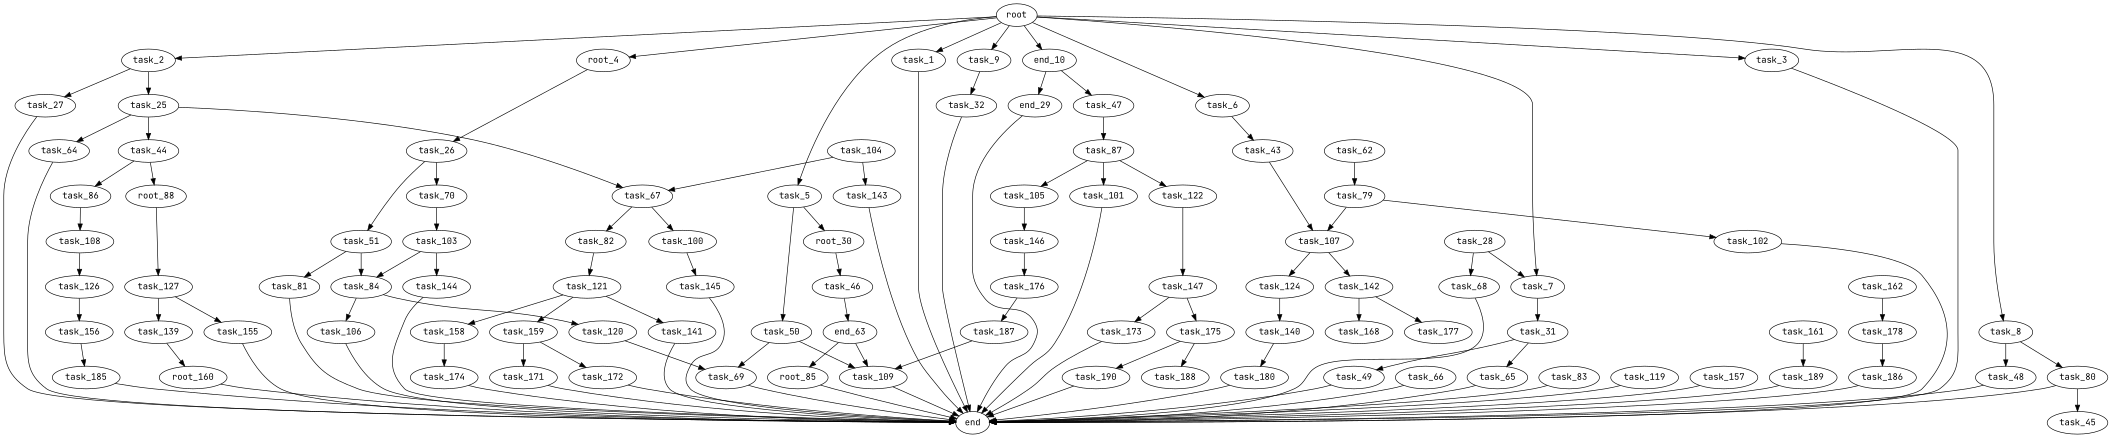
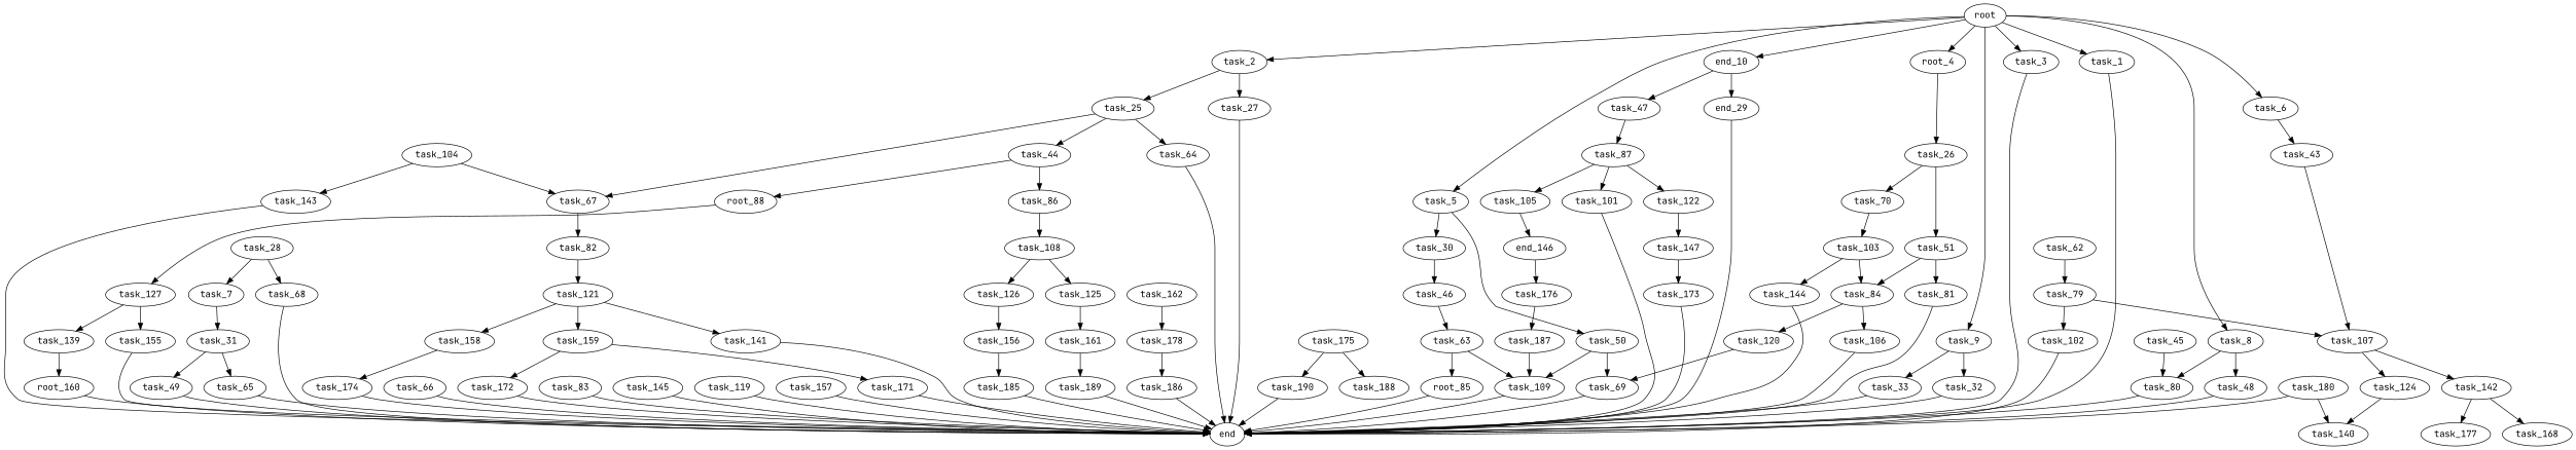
  digraph {
    fontname="JetBrains Mono"
    node [fontname="JetBrains Mono"]
    edge [fontname="JetBrains Mono"]
    root
    task_1
    task_2
    task_3
    n5 [label=root_4]
    task_5
    task_6
    task_7
    task_8
    task_9
    n11 [label=end_10]
    end
    task_25
    task_27
    task_26
-   task_30 [label=root_30]
+   task_30
    task_50
    task_43
    task_31
    task_48
    task_80
    task_32
+   task_33
    n24 [label=end_29]
    task_47
    task_44
    task_64
    task_67
    task_51
    task_70
    task_46
    task_69
    task_109
    task_107
    task_28
    task_68
    task_49
    task_65
    task_45
    task_87
    task_86
    n42 [label=root_88]
    task_82
-   task_100
    task_81
    task_84
    task_103
-   task_63 [label=end_63]
+   task_63
    task_62
    task_79
    task_108
    task_127
    n53 [label=root_85]
    task_101
    task_105
    task_122
    task_66
    task_106
    task_120
    task_102
    task_83
    task_121
    task_145
    task_104
    task_143
    task_144
    task_124
    task_142
    task_141
    task_158
    task_159
+   task_125
    task_126
-   task_146
+   task_146 [label=end_146]
    task_147
    task_139
    task_155
    task_119
    task_176
    task_140
    n81 [label=task_168]
    task_177
    task_161
    task_156
    task_174
    task_171
    task_172
    task_173
    task_175
    task_157
    task_162
    task_178
    task_180
    task_189
    task_185
    n96 [label=root_160]
    task_187
    task_188
    task_190
    task_186
    root -> task_1
    root -> task_2
    root -> task_3
    root -> n5
    root -> task_5
    root -> task_6
-   root -> task_7
    root -> task_8
    root -> task_9
    root -> n11
    task_1 -> end
    task_2 -> task_25
    task_2 -> task_27
    task_3 -> end
    n5 -> task_26
    task_5 -> task_30
    task_5 -> task_50
    task_6 -> task_43
    task_7 -> task_31
    task_8 -> task_48
    task_8 -> task_80
    task_9 -> task_32
+   task_9 -> task_33
    n11 -> n24
    n11 -> task_47
    task_25 -> task_44
    task_25 -> task_64
    task_25 -> task_67
    task_27 -> end
    task_26 -> task_51
    task_26 -> task_70
    task_30 -> task_46
    task_50 -> task_69
    task_50 -> task_109
    task_43 -> task_107
    task_31 -> task_49
    task_31 -> task_65
    task_48 -> end
    task_80 -> end
    task_32 -> end
+   task_33 -> end
    n24 -> end
    task_47 -> task_87
    task_44 -> task_86
    task_44 -> n42
    task_64 -> end
    task_67 -> task_82
-   task_67 -> task_100
    task_51 -> task_81
    task_51 -> task_84
    task_70 -> task_103
    task_46 -> task_63
    task_69 -> end
    task_109 -> end
    task_107 -> task_124
    task_107 -> task_142
    task_28 -> task_7
    task_28 -> task_68
    task_68 -> end
    task_49 -> end
    task_65 -> end
-   task_80 -> task_45
+   task_45 -> task_80
    task_87 -> task_101
    task_87 -> task_105
    task_87 -> task_122
    task_86 -> task_108
    n42 -> task_127
    task_82 -> task_121
-   task_100 -> task_145
    task_81 -> end
    task_84 -> task_106
    task_84 -> task_120
    task_103 -> task_84
    task_103 -> task_144
    task_63 -> task_109
    task_63 -> n53
    task_62 -> task_79
    task_79 -> task_107
    task_79 -> task_102
+   task_108 -> task_125
    task_108 -> task_126
    task_127 -> task_139
    task_127 -> task_155
    n53 -> end
    task_101 -> end
    task_105 -> task_146
    task_122 -> task_147
    task_66 -> end
    task_106 -> end
    task_120 -> task_69
    task_102 -> end
    task_83 -> end
    task_121 -> task_141
    task_121 -> task_158
    task_121 -> task_159
    task_145 -> end
    task_104 -> task_67
    task_104 -> task_143
    task_143 -> end
    task_144 -> end
    task_124 -> task_140
    task_142 -> n81
    task_142 -> task_177
    task_141 -> end
    task_158 -> task_174
    task_159 -> task_171
    task_159 -> task_172
+   task_125 -> task_161
    task_126 -> task_156
    task_146 -> task_176
    task_147 -> task_173
-   task_147 -> task_175
    task_139 -> n96
    task_155 -> end
    task_119 -> end
    task_176 -> task_187
-   task_140 -> task_180
+   task_180 -> task_140
    task_161 -> task_189
    task_156 -> task_185
    task_174 -> end
    task_171 -> end
    task_172 -> end
    task_173 -> end
    task_175 -> task_188
    task_175 -> task_190
    task_157 -> end
    task_162 -> task_178
    task_178 -> task_186
    task_180 -> end
    task_189 -> end
    task_185 -> end
    n96 -> end
    task_187 -> task_109
    task_190 -> end
    task_186 -> end
  }
